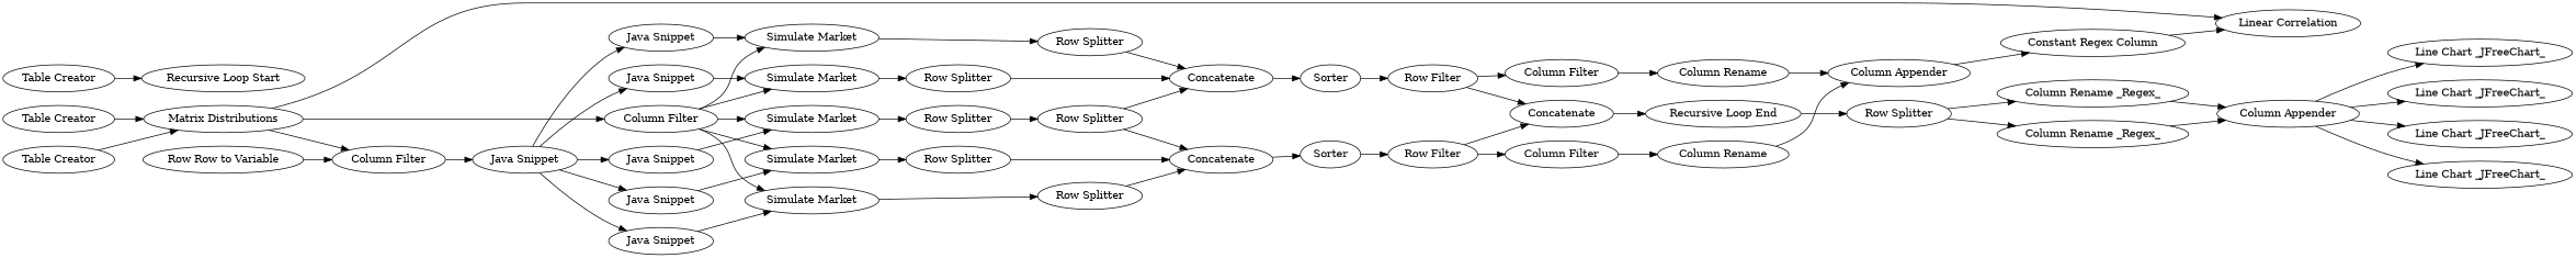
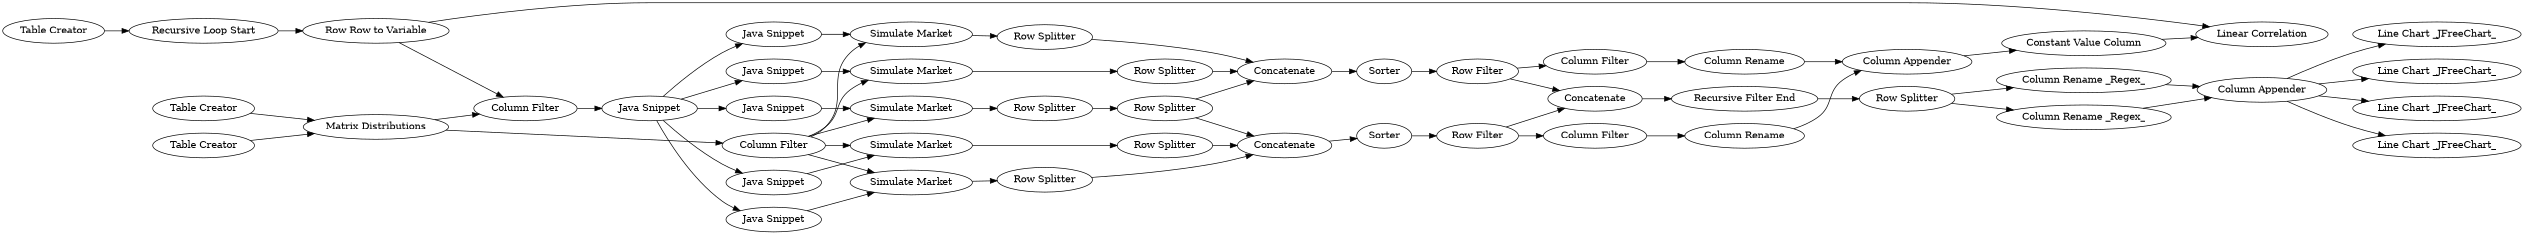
  digraph {
    rankdir=LR
    n1 [label="Table Creator"]
    n2 [label="Matrix Distributions"]
    n3 [label="Column Filter"]
    n4 [label="Column Filter"]
    n5 [label="Linear Correlation"]
    n6 [label="Table Creator"]
    n7 [label="Java Snippet"]
    n8 [label="Simulate Market"]
    n9 [label="Simulate Market"]
    n10 [label="Simulate Market"]
    n11 [label="Simulate Market"]
    n12 [label="Simulate Market"]
    n13 [label="Java Snippet"]
    n14 [label="Java Snippet"]
    n15 [label="Java Snippet"]
    n16 [label="Java Snippet"]
    n17 [label="Java Snippet"]
    n18 [label="Table Creator"]
    n19 [label="Recursive Loop Start"]
    n20 [label="Row Row to Variable"]
    n21 [label="Row Splitter"]
    n22 [label="Row Splitter"]
    n23 [label="Row Splitter"]
    n24 [label="Row Splitter"]
    n25 [label="Row Splitter"]
    n26 [label=Concatenate]
    n27 [label="Row Splitter"]
    n28 [label=Concatenate]
    n29 [label=Sorter]
    n30 [label=Sorter]
    n31 [label="Row Filter"]
    n32 [label="Column Filter"]
    n33 [label=Concatenate]
    n34 [label="Row Filter"]
    n35 [label="Column Filter"]
    n36 [label="Column Rename"]
-   n37 [label="Recursive Loop End"]
+   n37 [label="Recursive Filter End"]
    n38 [label="Column Rename"]
    n39 [label="Column Appender"]
-   n40 [label="Constant Regex Column"]
+   n40 [label="Constant Value Column"]
    n41 [label="Row Splitter"]
    n42 [label="Column Rename _Regex_"]
    n43 [label="Column Rename _Regex_"]
    n44 [label="Column Appender"]
    n45 [label="Line Chart _JFreeChart_"]
    n46 [label="Line Chart _JFreeChart_"]
    n47 [label="Line Chart _JFreeChart_"]
    n48 [label="Line Chart _JFreeChart_"]
    n1 -> n2
    n2 -> n3
    n2 -> n4
-   n2 -> n5
+   n20 -> n5
    n3 -> n7
    n4 -> n8
    n4 -> n9
    n4 -> n10
    n4 -> n11
    n4 -> n12
    n6 -> n2
    n7 -> n13
    n7 -> n14
    n7 -> n15
    n7 -> n16
    n7 -> n17
    n8 -> n21
    n9 -> n22
    n10 -> n23
    n11 -> n24
    n12 -> n25
    n13 -> n8
    n14 -> n9
    n15 -> n10
    n16 -> n11
    n17 -> n12
    n18 -> n19
+   n19 -> n20
    n20 -> n3
    n21 -> n27
    n22 -> n26
    n23 -> n26
    n24 -> n28
    n25 -> n28
    n26 -> n29
    n27 -> n26
    n27 -> n28
    n28 -> n30
    n29 -> n31
    n30 -> n34
    n31 -> n32
    n31 -> n33
    n32 -> n36
    n33 -> n37
    n34 -> n33
    n34 -> n35
    n35 -> n38
    n36 -> n39
    n37 -> n41
    n38 -> n39
    n39 -> n40
    n40 -> n5
    n41 -> n42
    n41 -> n43
    n42 -> n44
    n43 -> n44
    n44 -> n45
    n44 -> n46
    n44 -> n47
    n44 -> n48
  }
